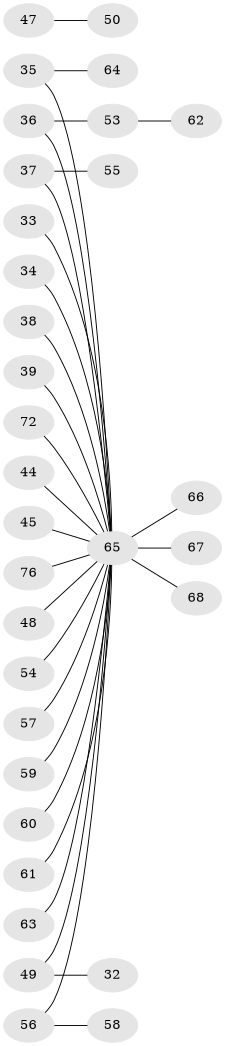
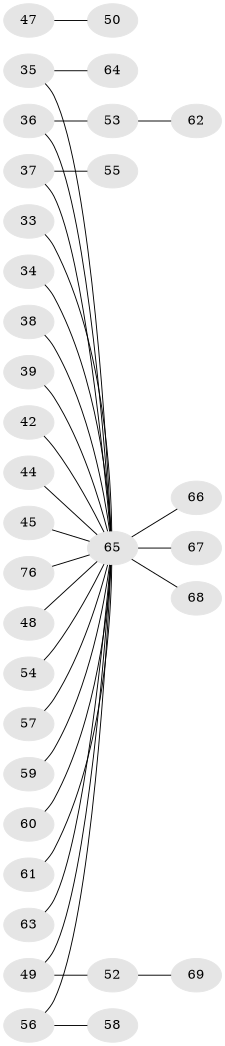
  graph {
    rankdir=LR
    node [color=gray90 style=filled]
    65 [super="+12+13+11+31+15+40+17+19+20+21+22+23+25+26+27+30"]
    66
    67
    68
    33
    34
    35
    64
    36
    53
    62
    37
    55
    38
    39
-   42 [label=72]
+   42
    44
    45
    n19 [label=76]
    50 [super="+43"]
    47
    48
    49
-   52 [label=32]
+   52
+   69
    54
    56 [super="+4+29+41"]
    58
    57
    59
    60
    61
    63
    65 -- 66
    65 -- 67
    65 -- 68
    33 -- 65
    34 -- 65
    35 -- 65
    35 -- 64
    36 -- 65
    36 -- 53
    53 -- 62
    37 -- 65
    37 -- 55
    38 -- 65
    39 -- 65
    42 -- 65
    44 -- 65
    45 -- 65
    n19 -- 65
    47 -- 50
    48 -- 65
    49 -- 65
    49 -- 52
+   52 -- 69
    54 -- 65
    56 -- 65
    56 -- 58
    57 -- 65
    59 -- 65
    60 -- 65
    61 -- 65
    63 -- 65
  }
